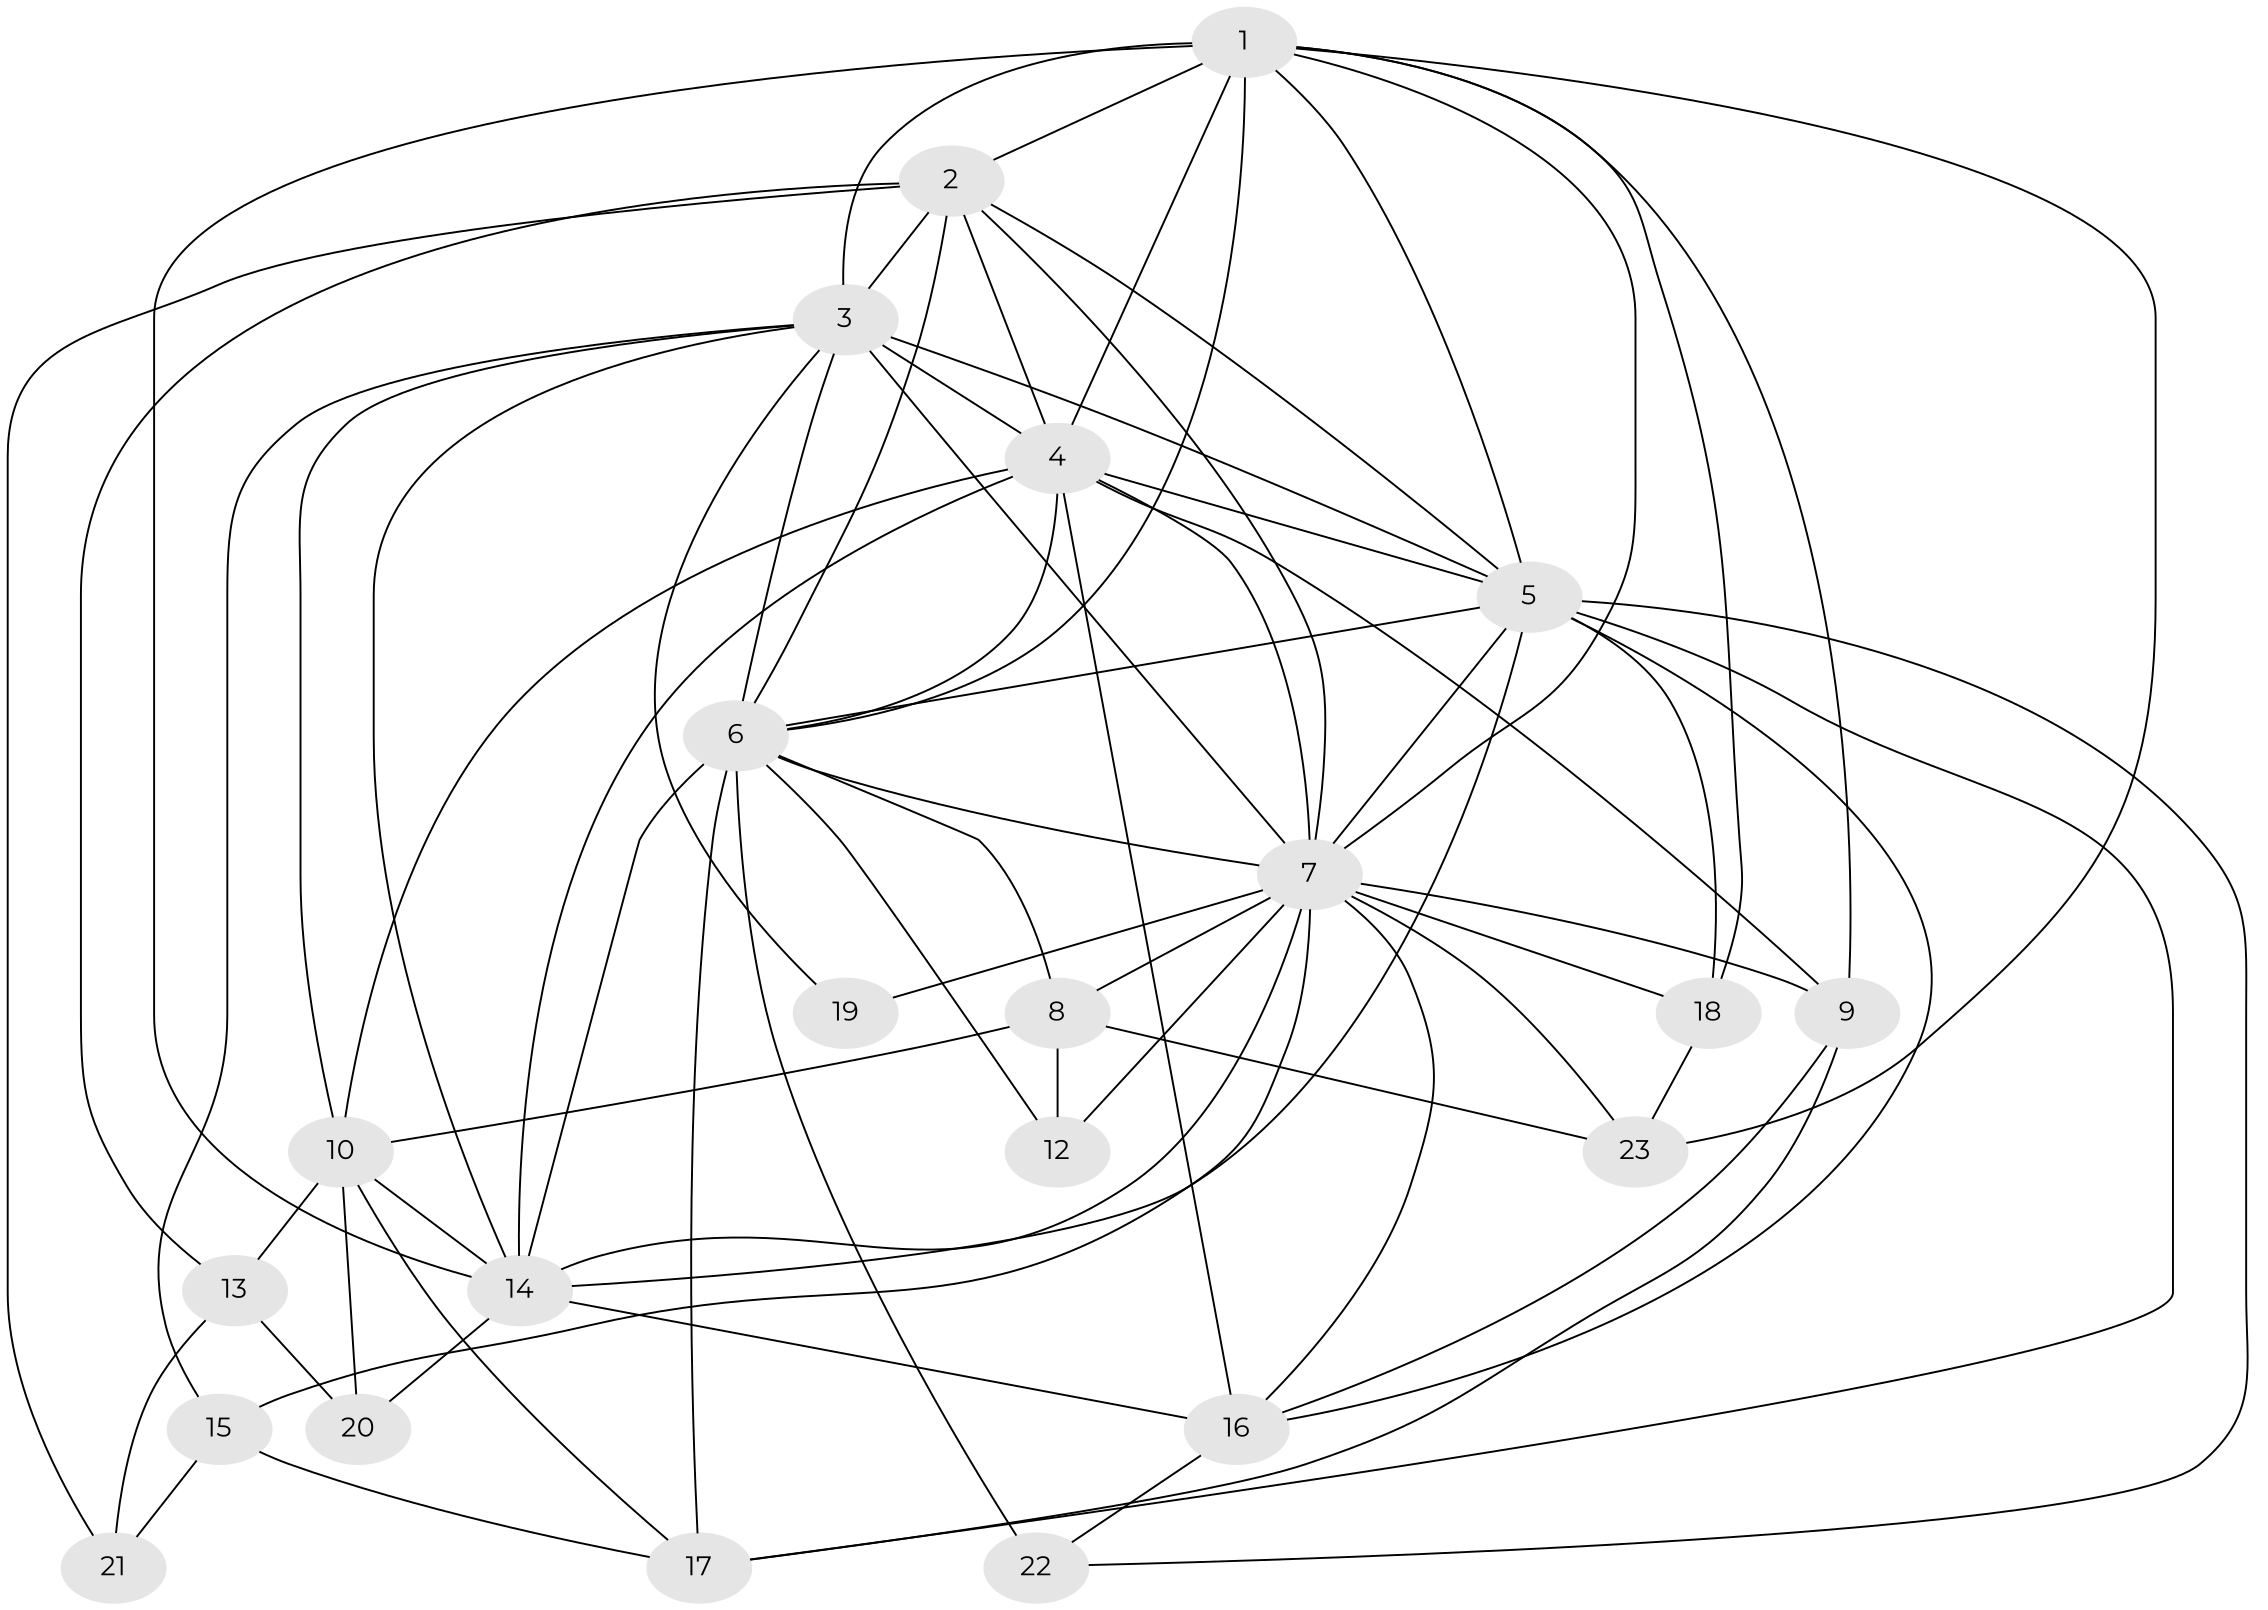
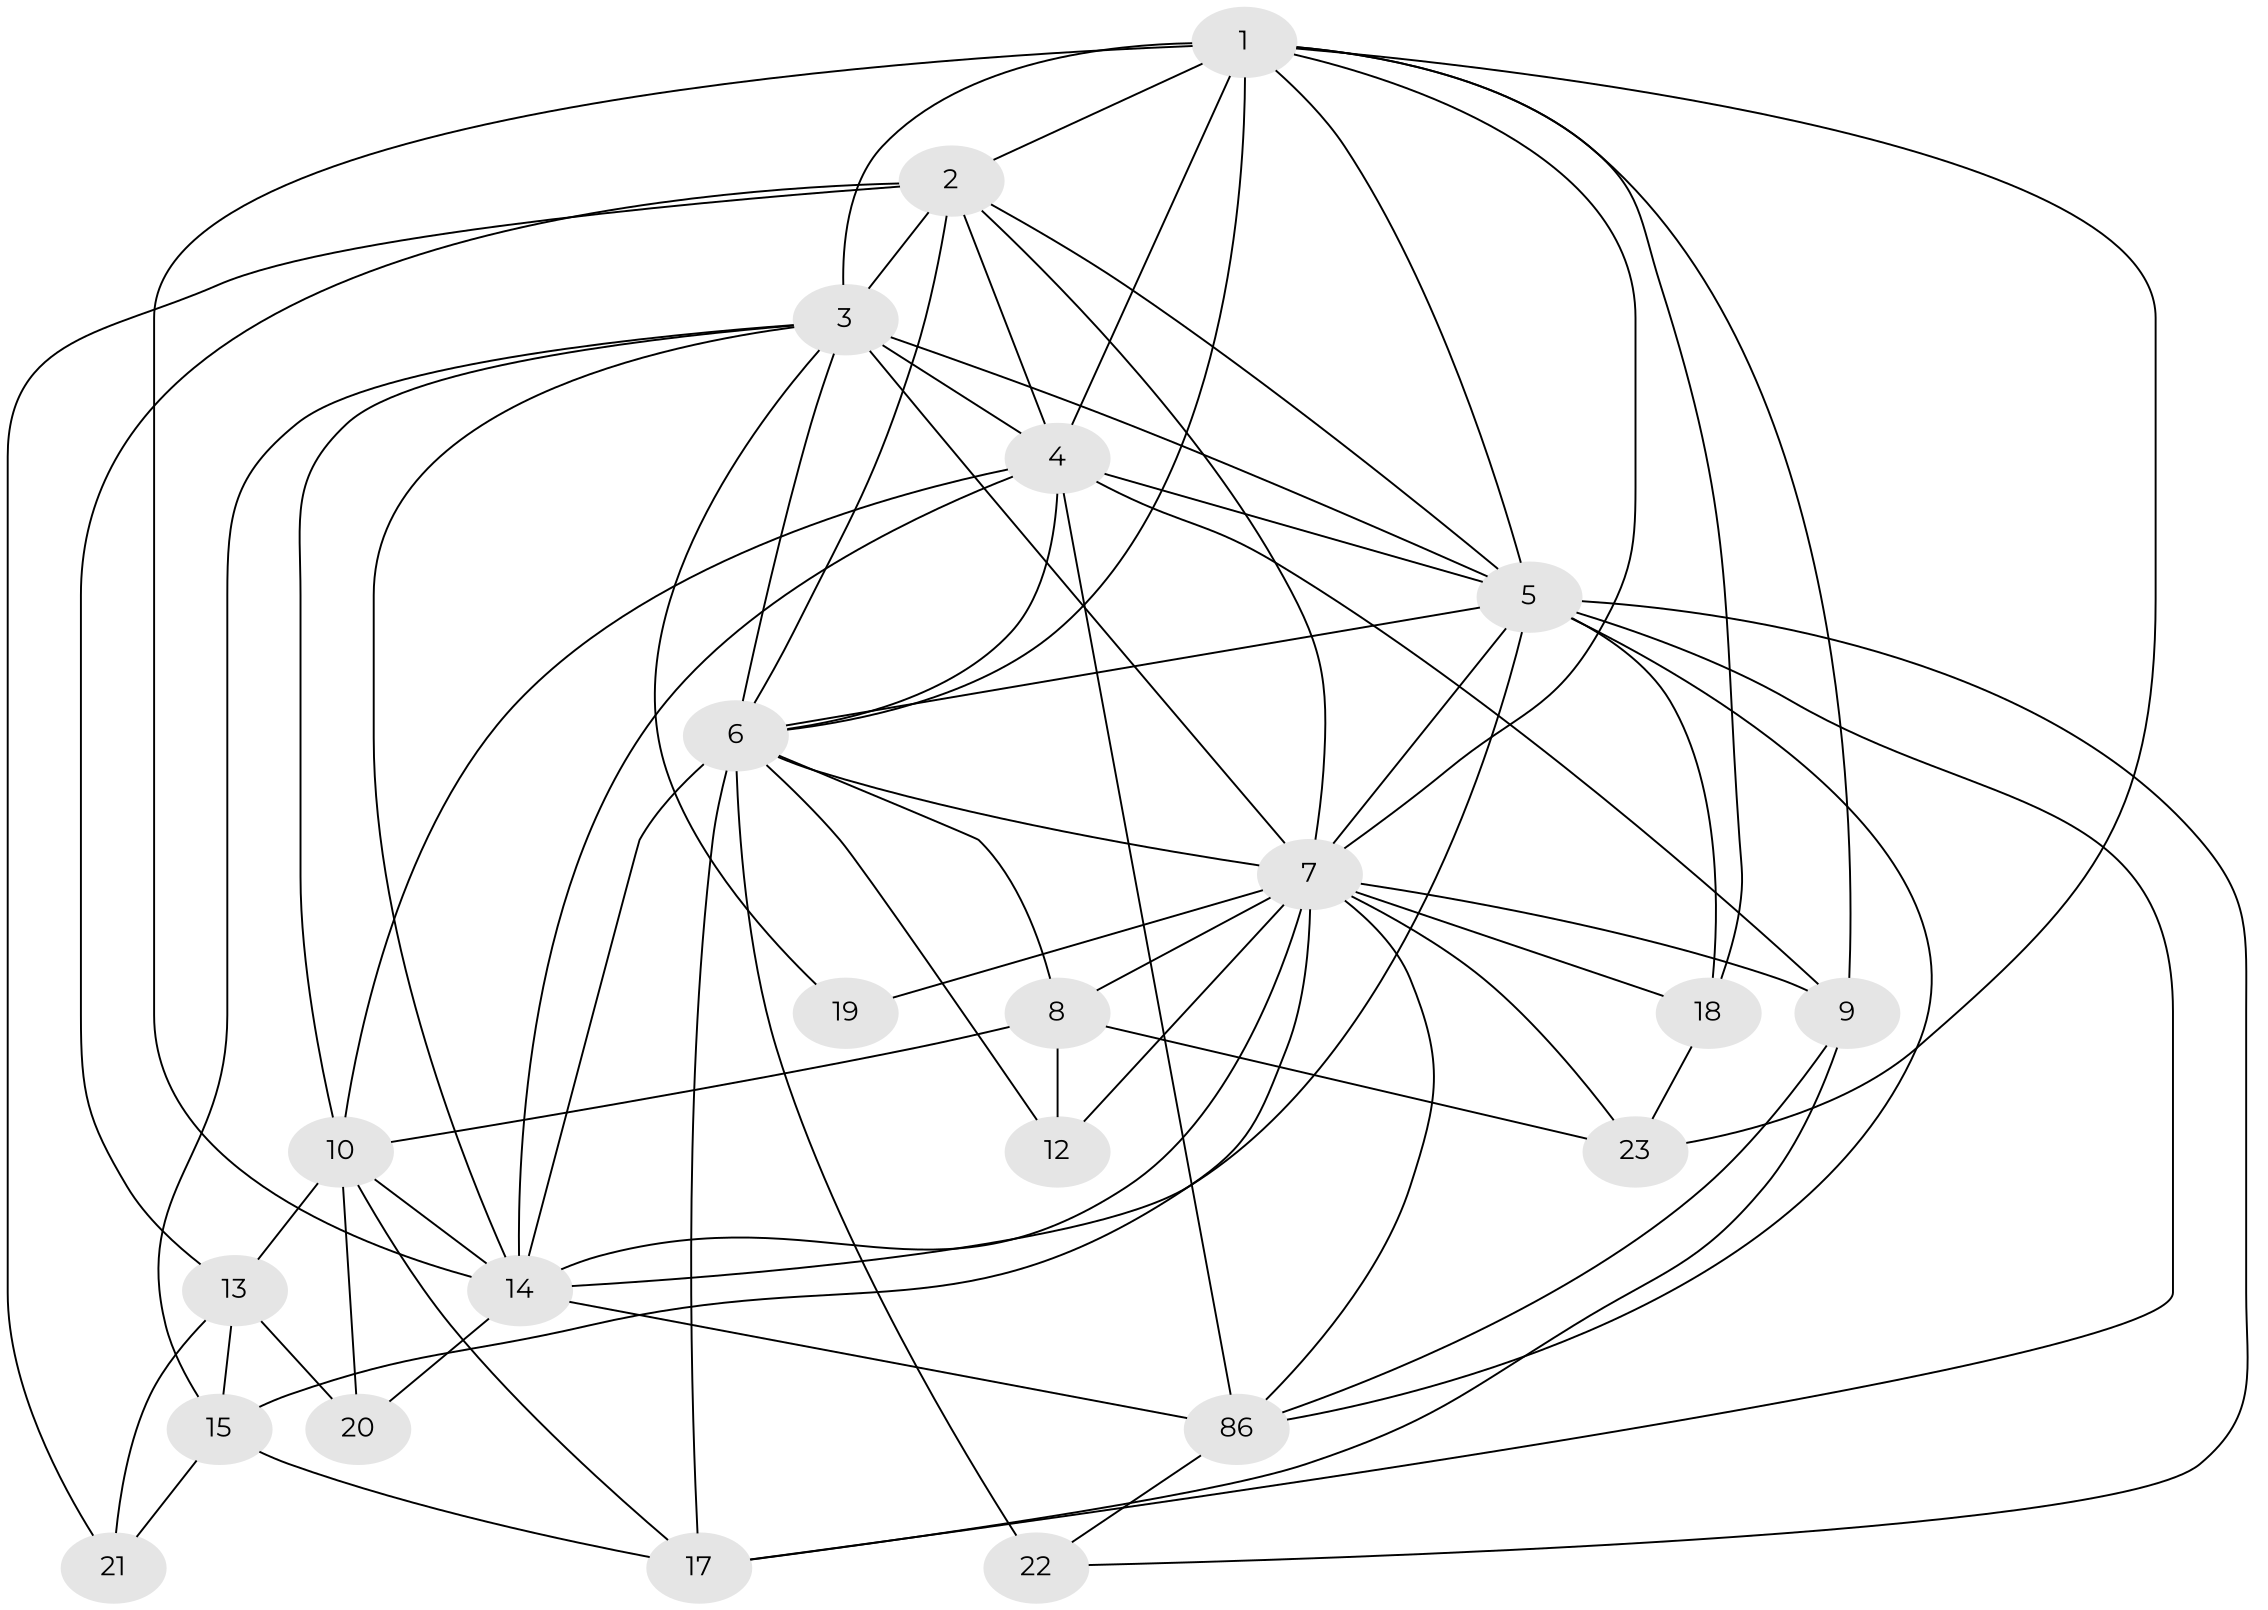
  graph {
    fontname=Montserrat
    node [color=gray90 fontname=Montserrat style=filled]
    edge [fontname=Montserrat weight=1.0]
    1
    2
    3
    4
    5
    6
    7
    9
    14
    18
    23
    21
    13
    10
    15
    19
-   16
+   16 [label=86]
    17
    22
    8
    12
    20
    1 -- 2
    1 -- 3 [weight=5.0]
    1 -- 4 [weight=2.0]
    1 -- 5
    1 -- 6
    1 -- 7
    1 -- 9 [weight=2.0]
    1 -- 14 [weight=2.0]
    1 -- 18
    1 -- 23
    2 -- 3 [weight=4.0]
    2 -- 4 [weight=2.0]
    2 -- 5
    2 -- 6
    2 -- 7
    2 -- 21
    2 -- 13 [weight=2.0]
    3 -- 4 [weight=7.0]
    3 -- 5 [weight=3.0]
    3 -- 6 [weight=4.0]
    3 -- 7 [weight=4.0]
    3 -- 14 [weight=2.0]
    3 -- 10
    3 -- 15 [weight=2.0]
    3 -- 19 [weight=2.0]
    4 -- 5 [weight=3.0]
    4 -- 6 [weight=2.0]
-   4 -- 7 [weight=2.0]
    4 -- 9
    4 -- 14
    4 -- 10 [weight=5.0]
    4 -- 16 [weight=6.0]
    5 -- 6
    5 -- 7
    5 -- 14
    5 -- 18
    5 -- 16
    5 -- 17
    5 -- 22
    6 -- 7
    6 -- 14
    6 -- 17
    6 -- 22 [weight=2.0]
    6 -- 8
    6 -- 12
    7 -- 9
    7 -- 14
    7 -- 18
    7 -- 23 [weight=5.0]
    7 -- 15
    7 -- 19
    7 -- 16
    7 -- 8 [weight=4.0]
    7 -- 12
    9 -- 16 [weight=2.0]
    9 -- 17
    14 -- 16
    14 -- 20 [weight=2.0]
    18 -- 23
    13 -- 21
+   13 -- 15 [weight=3.0]
    13 -- 20
    10 -- 14
    10 -- 13
    10 -- 17
    10 -- 20
    15 -- 21
    15 -- 17
    16 -- 22
    8 -- 23
    8 -- 10 [weight=2.0]
    8 -- 12 [weight=2.0]
  }
